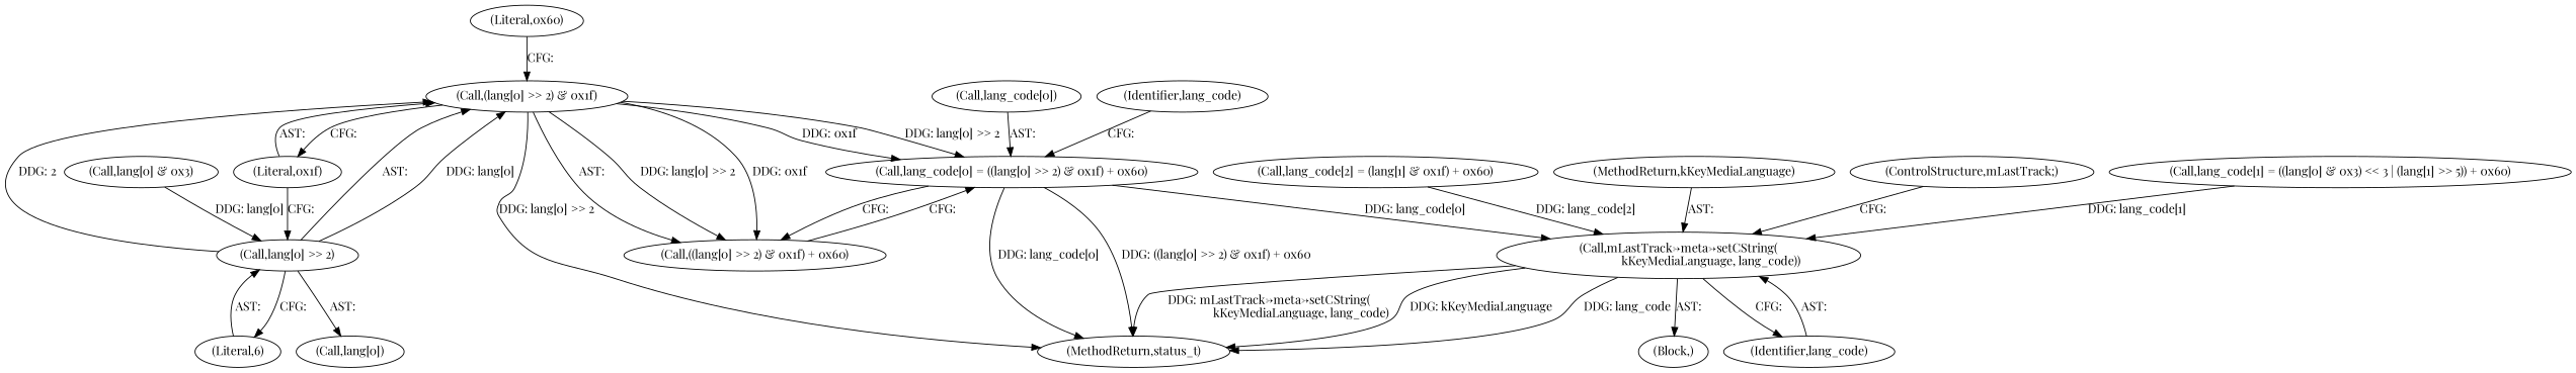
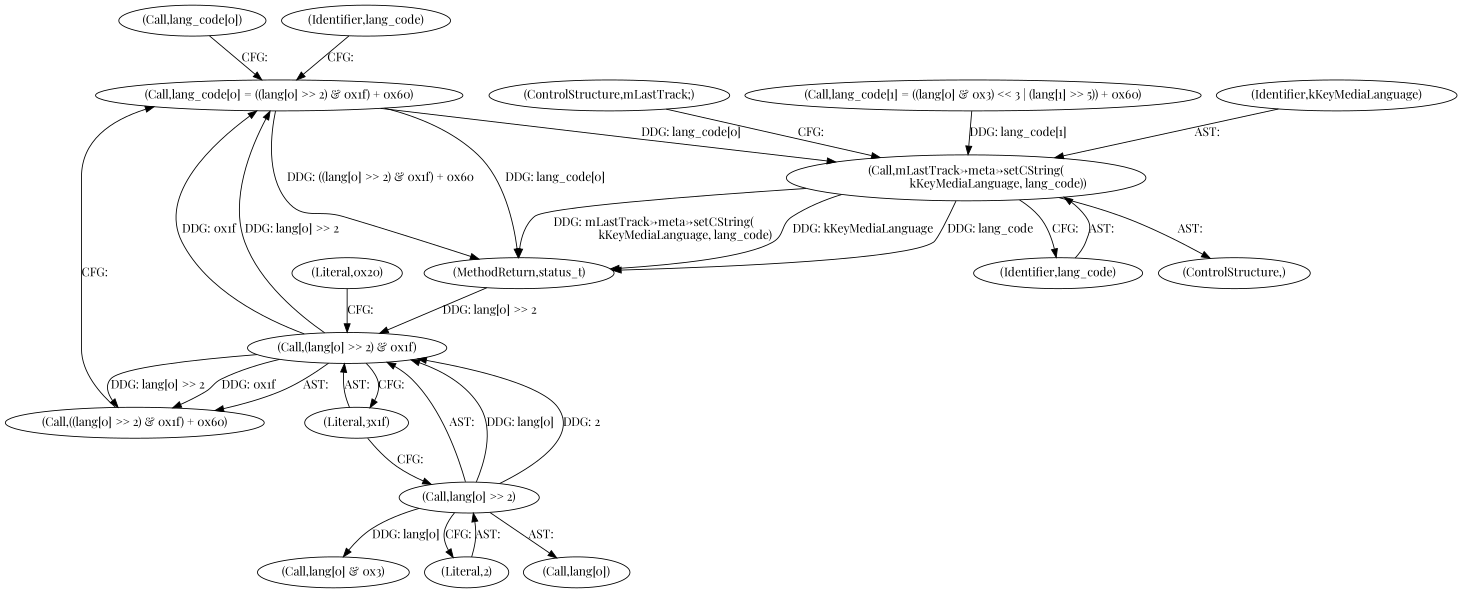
  digraph {
    fontname="Playfair Display"
    node [fontname="Playfair Display"]
    edge [fontname="Playfair Display"]
    n1 [label="(Call,lang_code[0] = ((lang[0] >> 2) & 0x1f) + 0x60)"]
    n2 [label="(Call,mLastTrack->meta->setCString(\n                    kKeyMediaLanguage, lang_code))"]
    n3 [label="(MethodReturn,status_t)"]
    n4 [label="(Call,((lang[0] >> 2) & 0x1f) + 0x60)"]
-   n5 [label="(Block,)"]
+   n5 [label="(ControlStructure,)"]
    n6 [label="(Identifier,lang_code)"]
    n7 [label="(Call,(lang[0] >> 2) & 0x1f)"]
-   n8 [label="(Literal,0x1f)"]
+   n8 [label="(Literal,3x1f)"]
    n9 [label="(Call,lang[0] >> 2)"]
    n10 [label="(Call,lang[0] & 0x3)"]
-   n11 [label="(Literal,6)"]
+   n11 [label="(Literal,2)"]
    n12 [label="(Call,lang[0])"]
-   n13 [label="(Literal,0x60)"]
+   n13 [label="(Literal,0x20)"]
    n14 [label="(ControlStructure,mLastTrack;)"]
    n15 [label="(Call,lang_code[0])"]
    n16 [label="(Identifier,lang_code)"]
    n17 [label="(Call,lang_code[1] = ((lang[0] & 0x3) << 3 | (lang[1] >> 5)) + 0x60)"]
-   n18 [label="(Call,lang_code[2] = (lang[1] & 0x1f) + 0x60)"]
-   n19 [label="(MethodReturn,kKeyMediaLanguage)"]
+   n19 [label="(Identifier,kKeyMediaLanguage)"]
    n1 -> n2 [label="DDG: lang_code[0]"]
    n1 -> n3 [label="DDG: lang_code[0]"]
    n1 -> n3 [label="DDG: ((lang[0] >> 2) & 0x1f) + 0x60"]
-   n1 -> n4 [label="CFG: "]
    n2 -> n3 [label="DDG: mLastTrack->meta->setCString(\n                    kKeyMediaLanguage, lang_code)"]
    n2 -> n3 [label="DDG: kKeyMediaLanguage"]
    n2 -> n3 [label="DDG: lang_code"]
    n2 -> n5 [label="AST: "]
    n2 -> n6 [label="CFG: "]
    n4 -> n1 [label="CFG: "]
    n6 -> n2 [label="AST: "]
    n7 -> n1 [label="DDG: lang[0] >> 2"]
    n7 -> n1 [label="DDG: 0x1f"]
-   n7 -> n3 [label="DDG: lang[0] >> 2"]
+   n3 -> n7 [label="DDG: lang[0] >> 2"]
    n7 -> n4 [label="AST: "]
    n7 -> n4 [label="DDG: lang[0] >> 2"]
    n7 -> n4 [label="DDG: 0x1f"]
    n7 -> n8 [label="CFG: "]
    n8 -> n7 [label="AST: "]
    n8 -> n9 [label="CFG: "]
    n9 -> n7 [label="AST: "]
    n9 -> n7 [label="DDG: lang[0]"]
    n9 -> n7 [label="DDG: 2"]
-   n10 -> n9 [label="DDG: lang[0]"]
+   n9 -> n10 [label="DDG: lang[0]"]
    n9 -> n11 [label="CFG: "]
    n9 -> n12 [label="AST: "]
    n11 -> n9 [label="AST: "]
    n13 -> n7 [label="CFG: "]
    n14 -> n2 [label="CFG: "]
-   n15 -> n1 [label="AST: "]
+   n15 -> n1 [label="CFG: "]
    n16 -> n1 [label="CFG: "]
    n17 -> n2 [label="DDG: lang_code[1]"]
-   n18 -> n2 [label="DDG: lang_code[2]"]
    n19 -> n2 [label="AST: "]
  }
